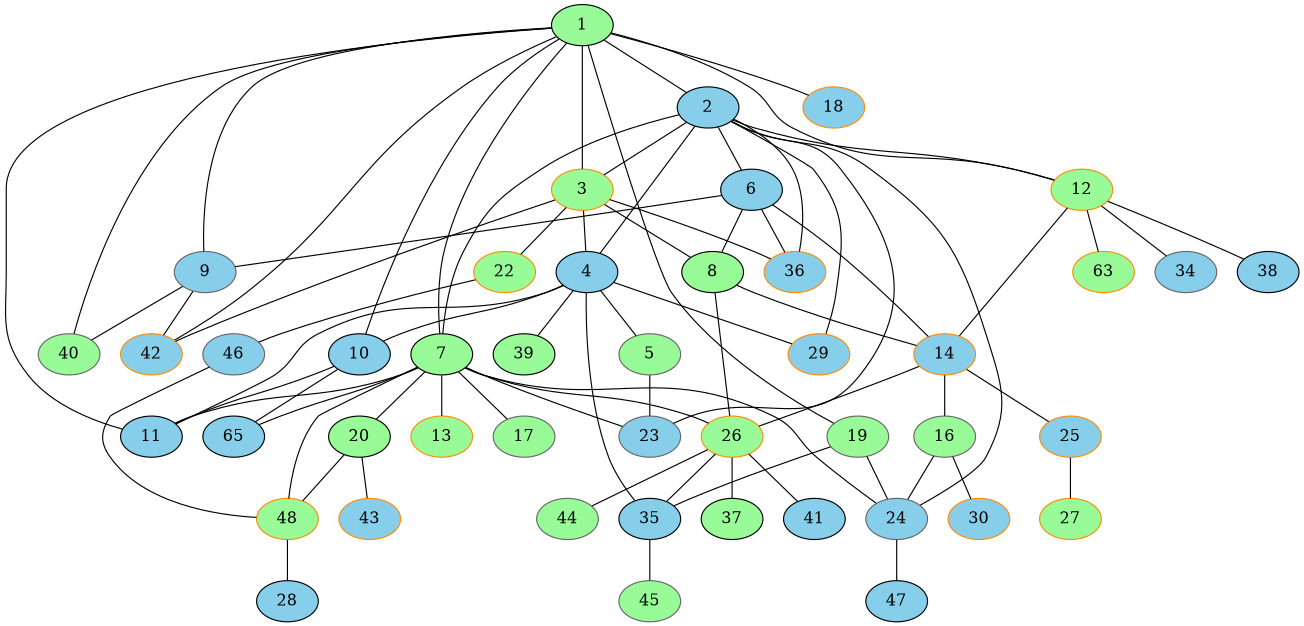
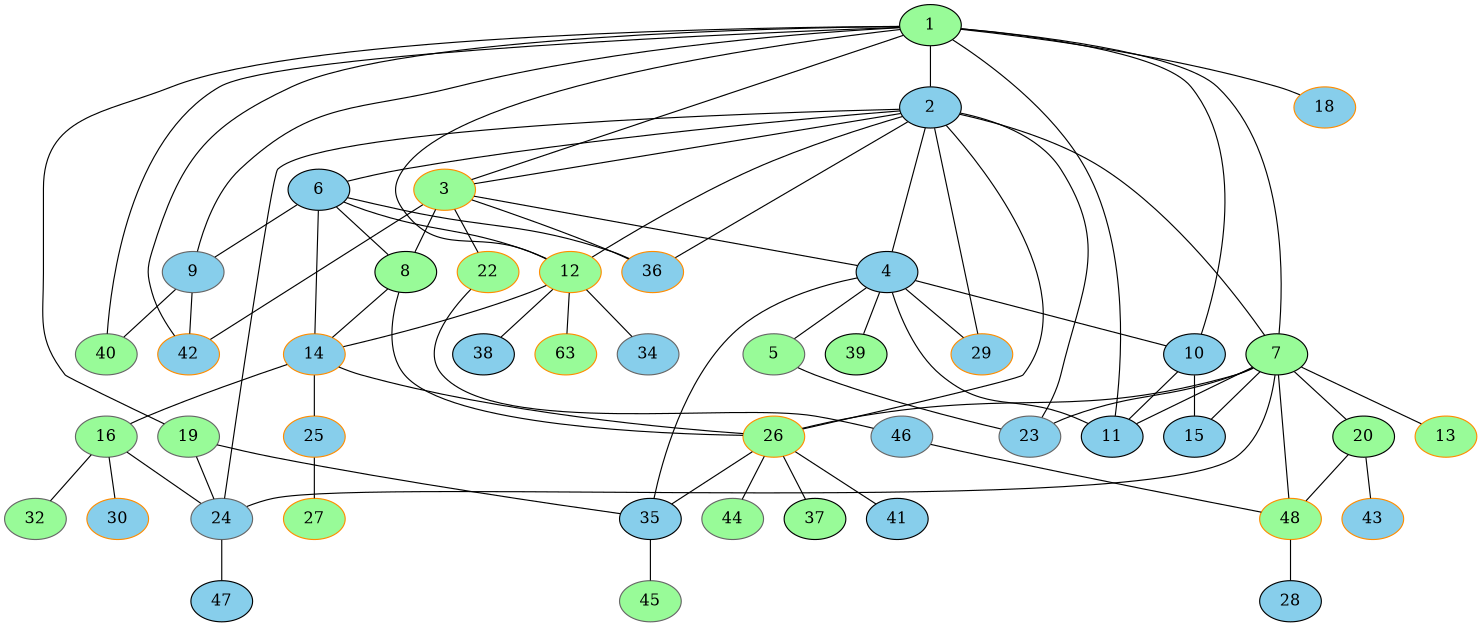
  graph {
    node [color=black fillcolor=skyblue style=filled]
    edge [weight=1.0]
    1 [fillcolor=palegreen]
    2
    3 [color=darkorange fillcolor=palegreen]
    7 [fillcolor=palegreen]
    9 [color=gray40]
    10
    11
    12 [color=darkorange fillcolor=palegreen]
    18 [color=darkorange]
    19 [color=gray40 fillcolor=palegreen]
    40 [color=gray40 fillcolor=palegreen]
    42 [color=darkorange]
    4
    6
    23 [color=gray40]
    24 [color=gray40]
    26 [color=darkorange fillcolor=palegreen]
    29 [color=darkorange]
    36 [color=darkorange]
    8 [fillcolor=palegreen]
    22 [color=darkorange fillcolor=palegreen]
    13 [color=darkorange fillcolor=palegreen]
-   15 [label=65]
-   17 [color=gray40 fillcolor=palegreen]
+   15
    20 [fillcolor=palegreen]
    48 [color=darkorange fillcolor=palegreen]
    14 [color=darkorange]
    n28 [color=darkorange fillcolor=palegreen label=63]
    34 [color=gray40]
    38
    35
    5 [color=gray40 fillcolor=palegreen]
    39 [fillcolor=palegreen]
    47
    37 [fillcolor=palegreen]
    41
    44 [color=gray40 fillcolor=palegreen]
    46 [color=gray40]
    45 [color=gray40 fillcolor=palegreen]
    16 [color=gray40 fillcolor=palegreen]
    25 [color=darkorange]
    43 [color=darkorange]
    28
    30 [color=darkorange]
+   32 [color=gray40 fillcolor=palegreen]
    27 [color=darkorange fillcolor=palegreen]
    1 -- 2
    1 -- 3
    1 -- 7
    1 -- 9
    1 -- 10
    1 -- 11
    1 -- 12
    1 -- 18 [weight=3.0]
    1 -- 19
    1 -- 40
    1 -- 42
    2 -- 3
    2 -- 7 [weight=2.0]
    2 -- 12
    2 -- 4
    2 -- 6
    2 -- 23
    2 -- 24
+   2 -- 26
    2 -- 29 [weight=2.0]
    2 -- 36
    3 -- 42
    3 -- 4
    3 -- 36
    3 -- 8 [weight=9.0]
    3 -- 22
    7 -- 11
    7 -- 23
    7 -- 24
    7 -- 26
    7 -- 13
    7 -- 15
-   7 -- 17
    7 -- 20
    7 -- 48
    9 -- 40
    9 -- 42
    10 -- 11
    10 -- 15 [weight=2.0]
    12 -- 14
    12 -- n28
    12 -- 34
    12 -- 38
    19 -- 24
    19 -- 35
    4 -- 10
    4 -- 11
    4 -- 29
    4 -- 35
    4 -- 5
    4 -- 39
    6 -- 9 [weight=6.0]
+   6 -- 12
    6 -- 36
    6 -- 8
    6 -- 14
    24 -- 47
    26 -- 35
    26 -- 37
    26 -- 41
    26 -- 44
    8 -- 26 [weight=2.0]
    8 -- 14
    22 -- 46
    20 -- 48
    20 -- 43
    48 -- 28
    14 -- 26 [weight=2.0]
    14 -- 16
    14 -- 25
    35 -- 45
    5 -- 23
    46 -- 48
    16 -- 24
    16 -- 30
+   16 -- 32
    25 -- 27
  }
